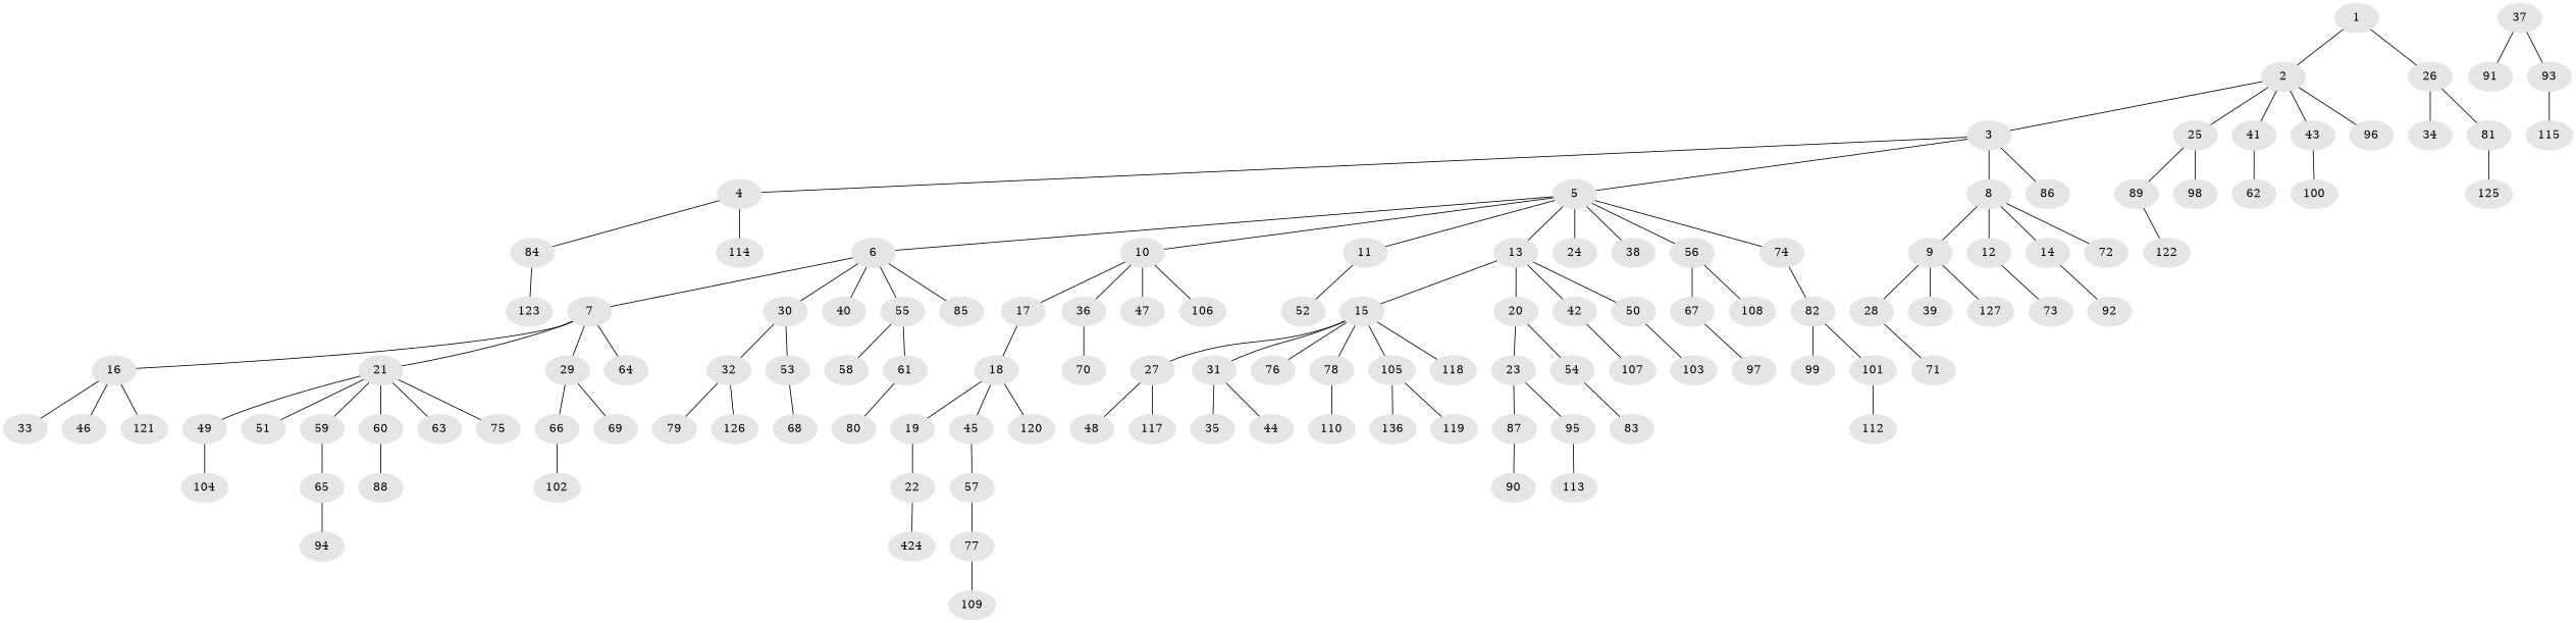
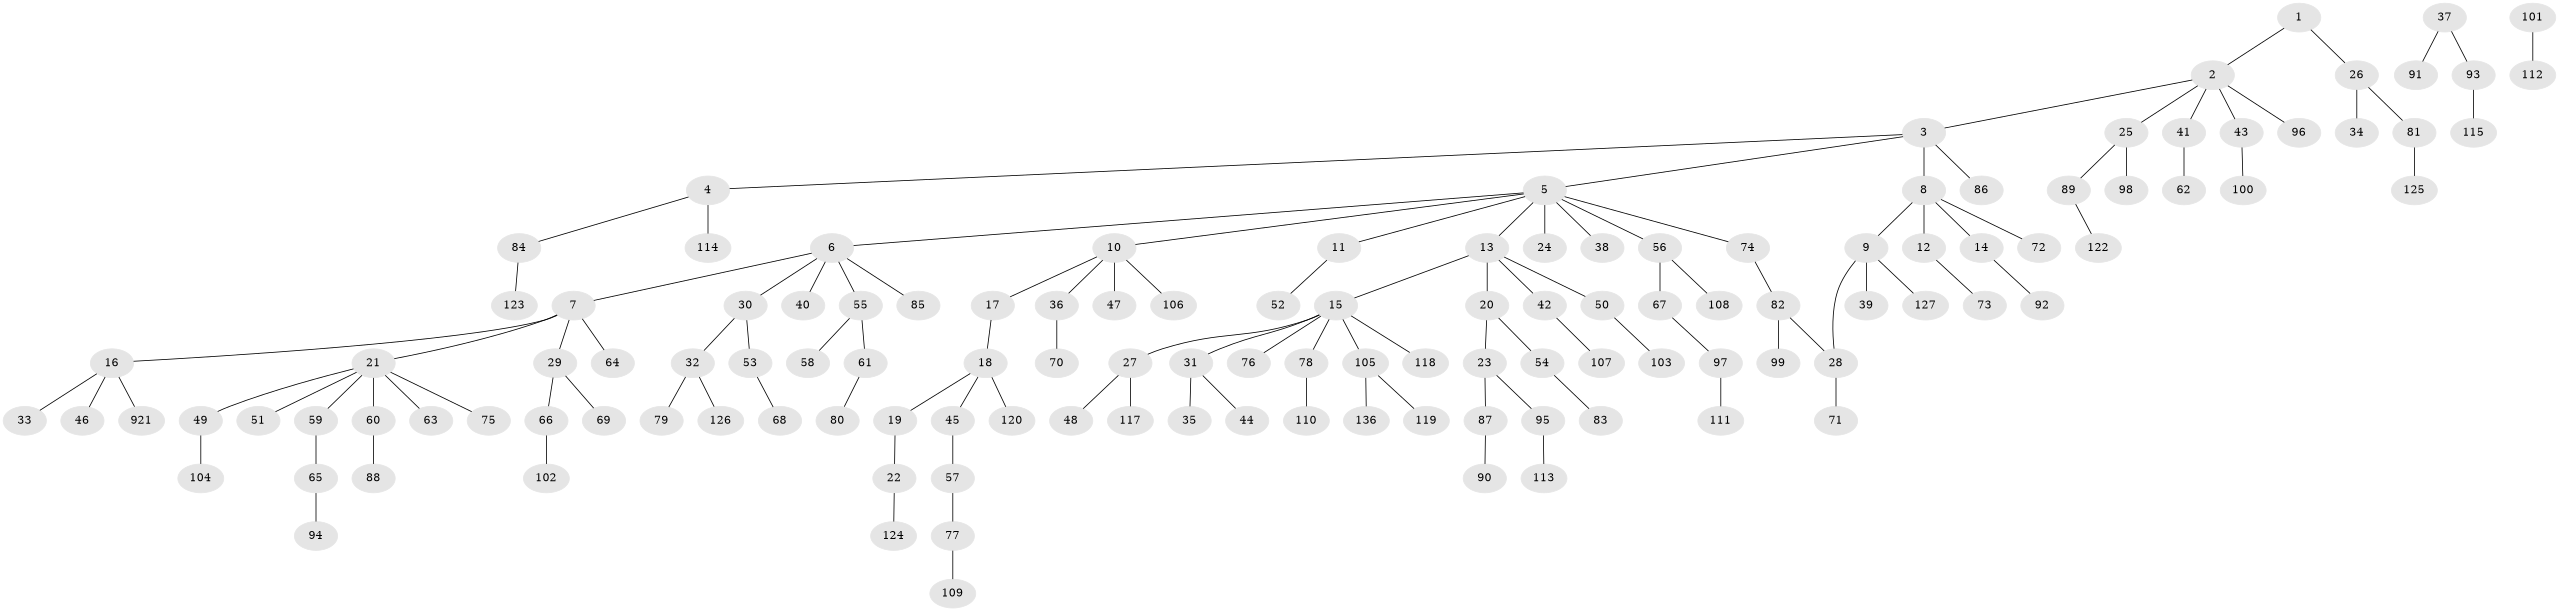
  graph {
    node [color=gray90 style=filled]
    1
    2
    26
    3
    25
    41
    43
    96
    34
    81
    4
    5
    8
    86
    89
    98
    62
    100
    84
    114
    6
    10
    11
    13
    24
    38
    56
    74
    9
    12
    14
    72
    123
    7
    30
    40
    55
    85
    17
    36
    47
    106
    52
    15
    20
    42
    50
    67
    108
    82
    16
    21
    29
    64
    32
    53
    58
    61
    33
    46
-   121
+   121 [label=921]
    49
    51
    59
    60
    63
    75
    66
    69
    28
    39
    127
    73
    92
    71
    18
    70
    27
    31
    76
    78
    105
    118
    23
    54
    107
    103
    48
    117
    35
    44
    110
    n93 [label=136]
    119
    19
    45
    120
    22
    57
-   124 [label=424]
+   124
    87
    95
    83
    104
    65
    88
    90
    113
    37
    91
    93
    122
    125
    102
    79
    126
    68
    115
    77
    80
    97
    109
    94
+   111
    99
    101
    112
    1 -- 2
    1 -- 26
    2 -- 3
    2 -- 25
    2 -- 41
    2 -- 43
    2 -- 96
    26 -- 34
    26 -- 81
    3 -- 4
    3 -- 5
    3 -- 8
    3 -- 86
    25 -- 89
    25 -- 98
    41 -- 62
    43 -- 100
    81 -- 125
    4 -- 84
    4 -- 114
    5 -- 6
    5 -- 10
    5 -- 11
    5 -- 13
    5 -- 24
    5 -- 38
    5 -- 56
    5 -- 74
    8 -- 9
    8 -- 12
    8 -- 14
    8 -- 72
    89 -- 122
    84 -- 123
    6 -- 7
    6 -- 30
    6 -- 40
    6 -- 55
    6 -- 85
    10 -- 17
    10 -- 36
    10 -- 47
    10 -- 106
    11 -- 52
    13 -- 15
    13 -- 20
    13 -- 42
    13 -- 50
    56 -- 67
    56 -- 108
    74 -- 82
    9 -- 28
    9 -- 39
    9 -- 127
    12 -- 73
    14 -- 92
    7 -- 16
    7 -- 21
    7 -- 29
    7 -- 64
    30 -- 32
    30 -- 53
    55 -- 58
    55 -- 61
    17 -- 18
    36 -- 70
    15 -- 27
    15 -- 31
    15 -- 76
    15 -- 78
    15 -- 105
    15 -- 118
    20 -- 23
    20 -- 54
    42 -- 107
    50 -- 103
    67 -- 97
    82 -- 99
-   82 -- 101
+   82 -- 28
    16 -- 33
    16 -- 46
    16 -- 121
    21 -- 49
    21 -- 51
    21 -- 59
    21 -- 60
    21 -- 63
    21 -- 75
    29 -- 66
    29 -- 69
    32 -- 79
    32 -- 126
    53 -- 68
    61 -- 80
    49 -- 104
    59 -- 65
    60 -- 88
    66 -- 102
    28 -- 71
    18 -- 19
    18 -- 45
    18 -- 120
    27 -- 48
    27 -- 117
    31 -- 35
    31 -- 44
    78 -- 110
    105 -- n93
    105 -- 119
    23 -- 87
    23 -- 95
    54 -- 83
    19 -- 22
    45 -- 57
    22 -- 124
    57 -- 77
    87 -- 90
    95 -- 113
    65 -- 94
    37 -- 91
    37 -- 93
    93 -- 115
    77 -- 109
+   97 -- 111
    101 -- 112
  }
